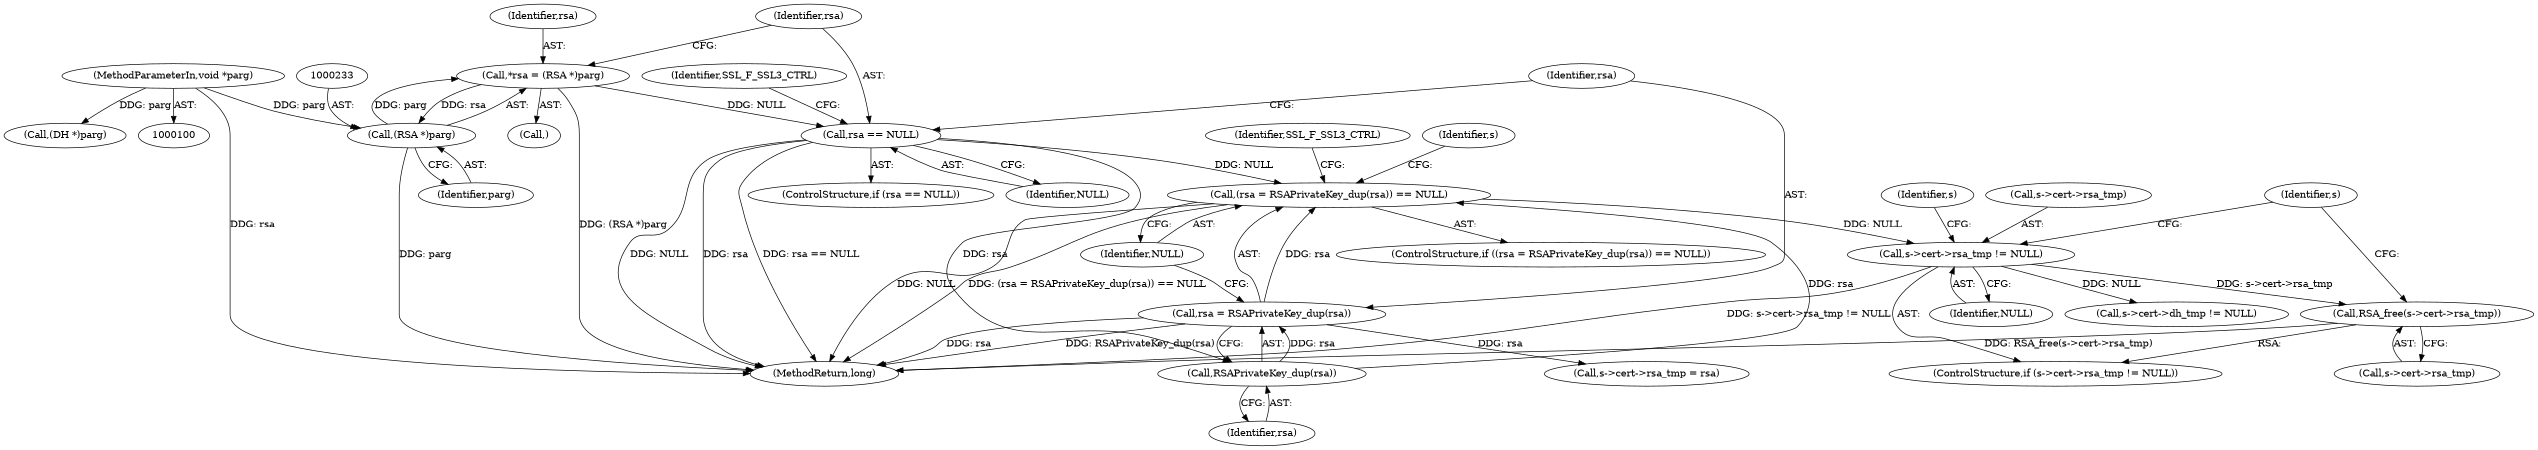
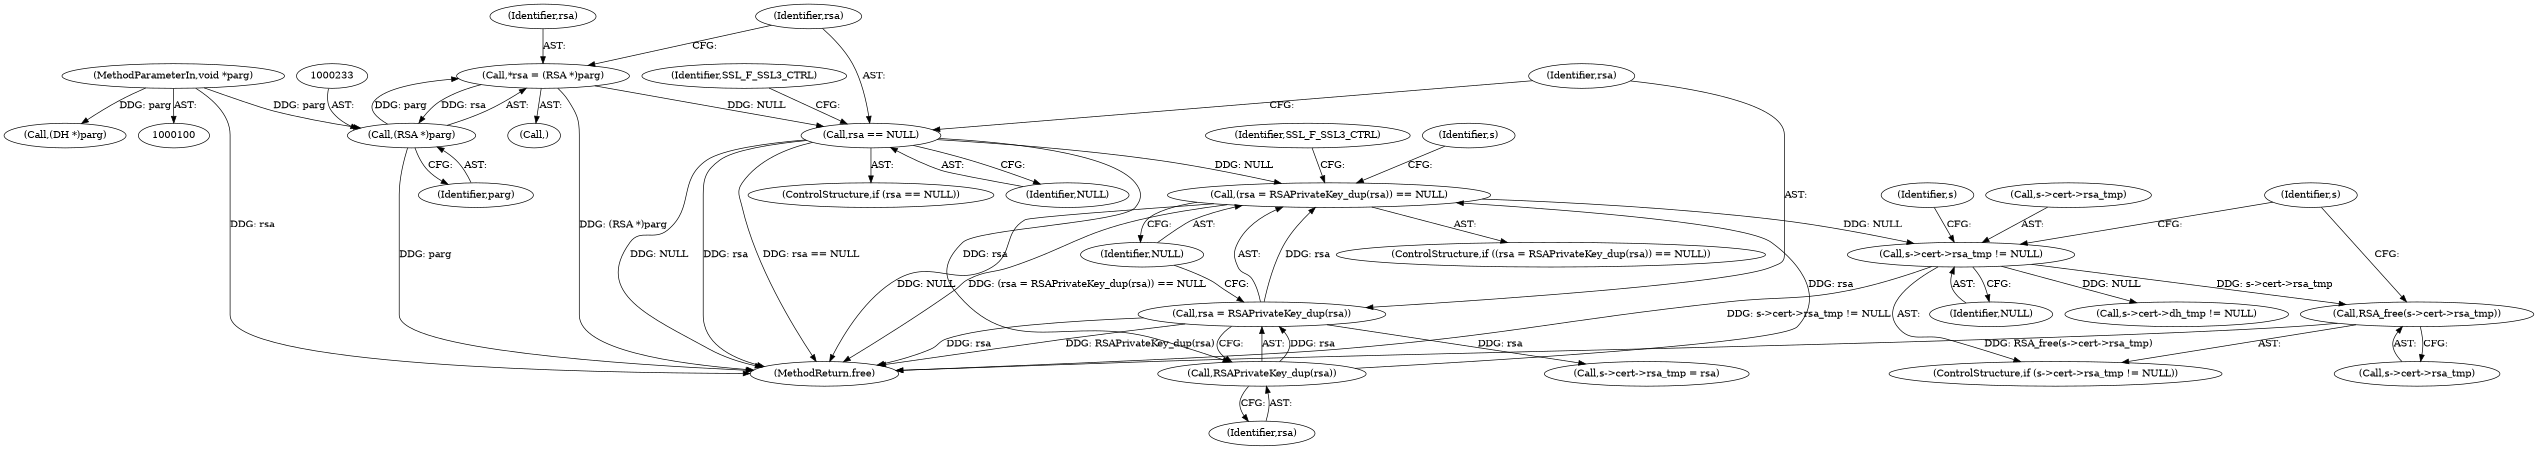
  digraph {
    n1 [label="(Call,RSA_free(s->cert->rsa_tmp))"]
    n2 [label="(ControlStructure,if (s->cert->rsa_tmp != NULL))"]
    n3 [label="(Call,s->cert->rsa_tmp)"]
-   n4 [label="(MethodReturn,long)"]
+   n4 [label="(MethodReturn,free)"]
    n5 [label="(Call,s->cert->rsa_tmp != NULL)"]
    n6 [label="(Identifier,NULL)"]
    n7 [label="(Call,s->cert->dh_tmp != NULL)"]
    n8 [label="(Call,(rsa = RSAPrivateKey_dup(rsa)) == NULL)"]
    n9 [label="(Identifier,NULL)"]
    n10 [label="(ControlStructure,if ((rsa = RSAPrivateKey_dup(rsa)) == NULL))"]
    n11 [label="(Call,rsa = RSAPrivateKey_dup(rsa))"]
    n12 [label="(Call,RSAPrivateKey_dup(rsa))"]
    n13 [label="(Call,s->cert->rsa_tmp = rsa)"]
    n14 [label="(Identifier,rsa)"]
    n15 [label="(Call,rsa == NULL)"]
    n16 [label="(ControlStructure,if (rsa == NULL))"]
    n17 [label="(Identifier,NULL)"]
    n18 [label="(Call,*rsa = (RSA *)parg)"]
    n19 [label="(Call,(RSA *)parg)"]
    n20 [label="(Call,)"]
    n21 [label="(Identifier,parg)"]
    n22 [label="(MethodParameterIn,void *parg)"]
    n23 [label="(Call,(DH *)parg)"]
    1000100
    n25 [label="(Identifier,rsa)"]
    n26 [label="(Identifier,rsa)"]
    n27 [label="(Identifier,s)"]
    n28 [label="(Identifier,s)"]
    n29 [label="(Identifier,SSL_F_SSL3_CTRL)"]
    n30 [label="(Call,s->cert->rsa_tmp)"]
    n31 [label="(Identifier,rsa)"]
    n32 [label="(Identifier,s)"]
    n33 [label="(Identifier,SSL_F_SSL3_CTRL)"]
    1000233
-   n1 -> n2 [label="RSA: "]
+   n1 -> n2 [label="AST: "]
    n1 -> n3 [label="CFG: "]
    n1 -> n4 [label="DDG: RSA_free(s->cert->rsa_tmp)"]
    n3 -> n1 [label="AST: "]
    n5 -> n1 [label="DDG: s->cert->rsa_tmp"]
    n5 -> n2 [label="AST: "]
    n5 -> n4 [label="DDG: s->cert->rsa_tmp != NULL"]
    n5 -> n6 [label="CFG: "]
    n5 -> n7 [label="DDG: NULL"]
    n6 -> n5 [label="AST: "]
    n8 -> n4 [label="DDG: NULL"]
    n8 -> n4 [label="DDG: (rsa = RSAPrivateKey_dup(rsa)) == NULL"]
    n8 -> n5 [label="DDG: NULL"]
    n8 -> n9 [label="CFG: "]
    n8 -> n10 [label="AST: "]
    n9 -> n8 [label="AST: "]
    n9 -> n11 [label="CFG: "]
    n11 -> n4 [label="DDG: rsa"]
    n11 -> n4 [label="DDG: RSAPrivateKey_dup(rsa)"]
    n11 -> n8 [label="AST: "]
    n11 -> n8 [label="DDG: rsa"]
    n11 -> n12 [label="CFG: "]
    n11 -> n13 [label="DDG: rsa"]
    n12 -> n8 [label="DDG: rsa"]
    n12 -> n11 [label="AST: "]
    n12 -> n11 [label="DDG: rsa"]
    n12 -> n14 [label="CFG: "]
    n14 -> n12 [label="AST: "]
    n15 -> n4 [label="DDG: rsa"]
    n15 -> n4 [label="DDG: rsa == NULL"]
    n15 -> n4 [label="DDG: NULL"]
    n15 -> n8 [label="DDG: NULL"]
    n15 -> n12 [label="DDG: rsa"]
    n15 -> n16 [label="AST: "]
    n15 -> n17 [label="CFG: "]
    n17 -> n15 [label="AST: "]
    n18 -> n4 [label="DDG: (RSA *)parg"]
    n18 -> n15 [label="DDG: NULL"]
    n18 -> n19 [label="DDG: rsa"]
    n18 -> n20 [label="AST: "]
    n19 -> n4 [label="DDG: parg"]
    n19 -> n18 [label="AST: "]
    n19 -> n18 [label="DDG: parg"]
    n19 -> n21 [label="CFG: "]
    n21 -> n19 [label="AST: "]
    n22 -> n4 [label="DDG: rsa"]
    n22 -> n19 [label="DDG: parg"]
    n22 -> n23 [label="DDG: parg"]
    n22 -> 1000100 [label="AST: "]
    n25 -> n11 [label="AST: "]
    n25 -> n15 [label="CFG: "]
    n26 -> n15 [label="AST: "]
    n26 -> n18 [label="CFG: "]
    n27 -> n1 [label="CFG: "]
    n27 -> n5 [label="CFG: "]
    n28 -> n5 [label="CFG: "]
    n29 -> n15 [label="CFG: "]
    n30 -> n5 [label="AST: "]
    n31 -> n18 [label="AST: "]
    n32 -> n8 [label="CFG: "]
    n33 -> n8 [label="CFG: "]
    1000233 -> n19 [label="AST: "]
  }
